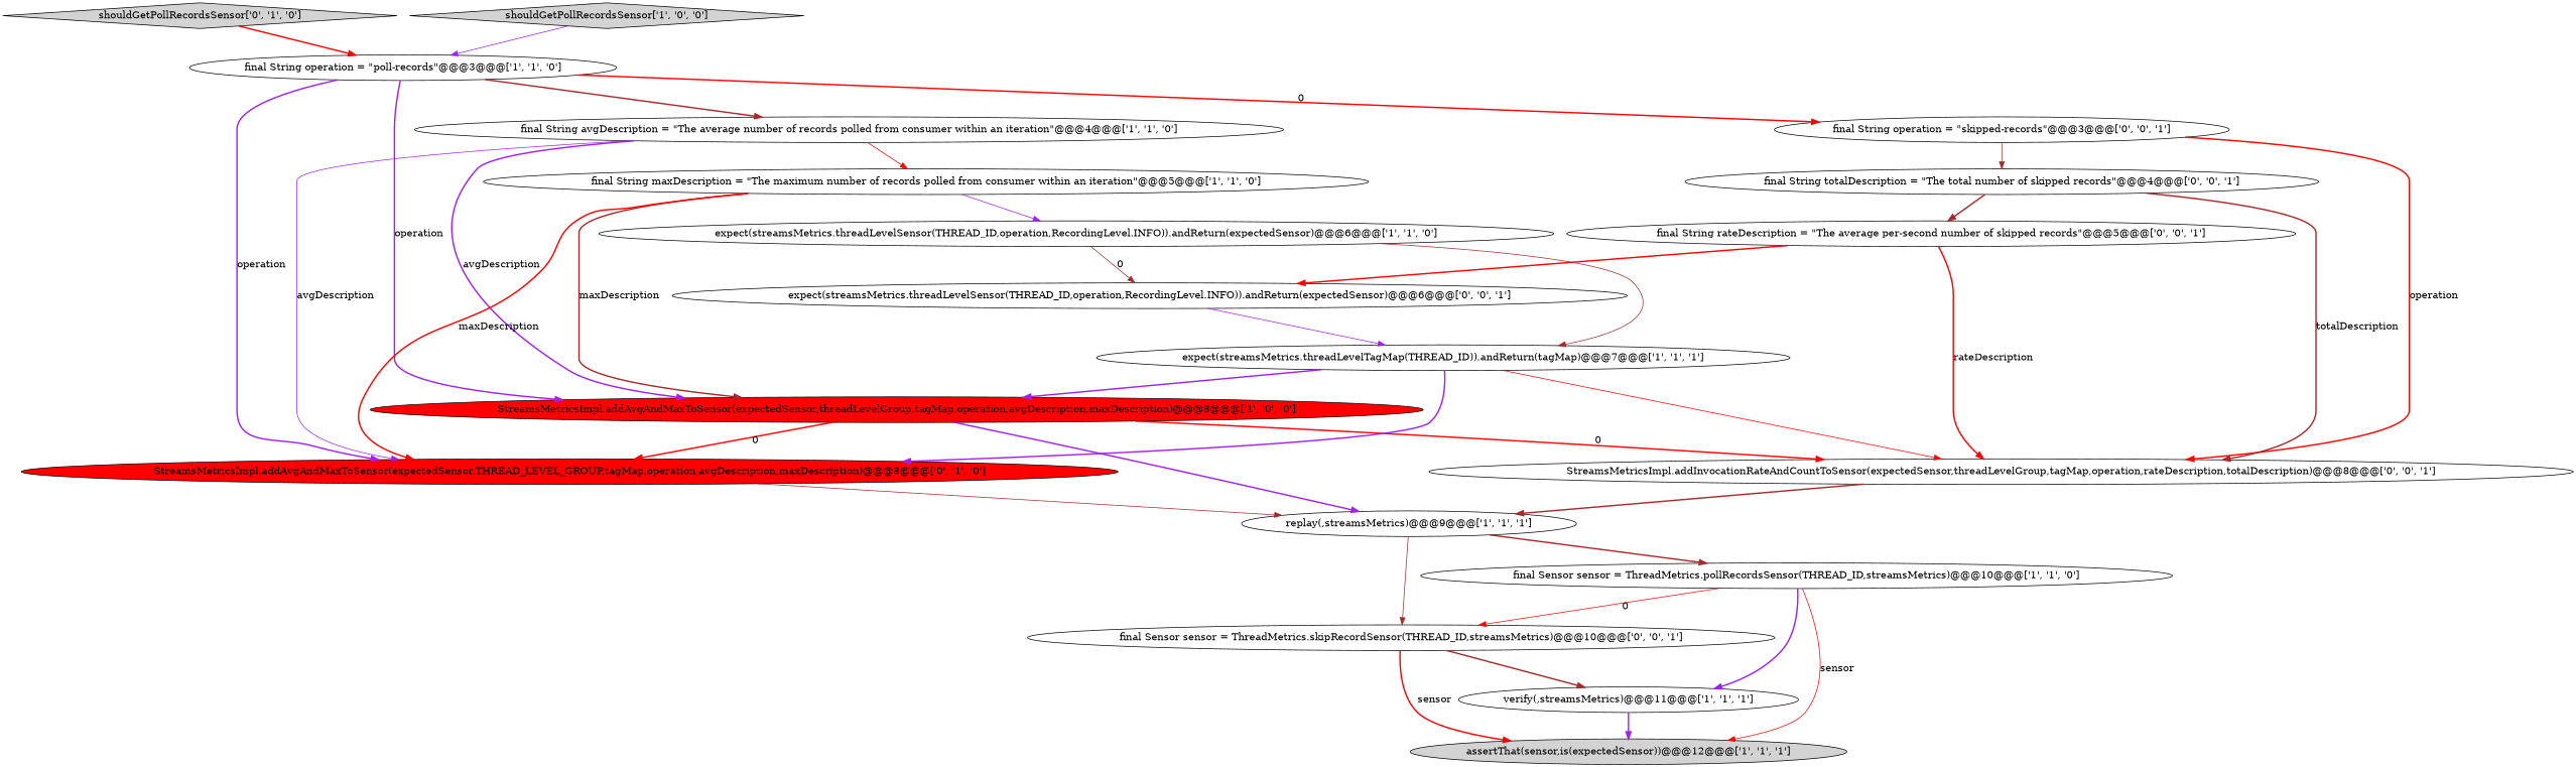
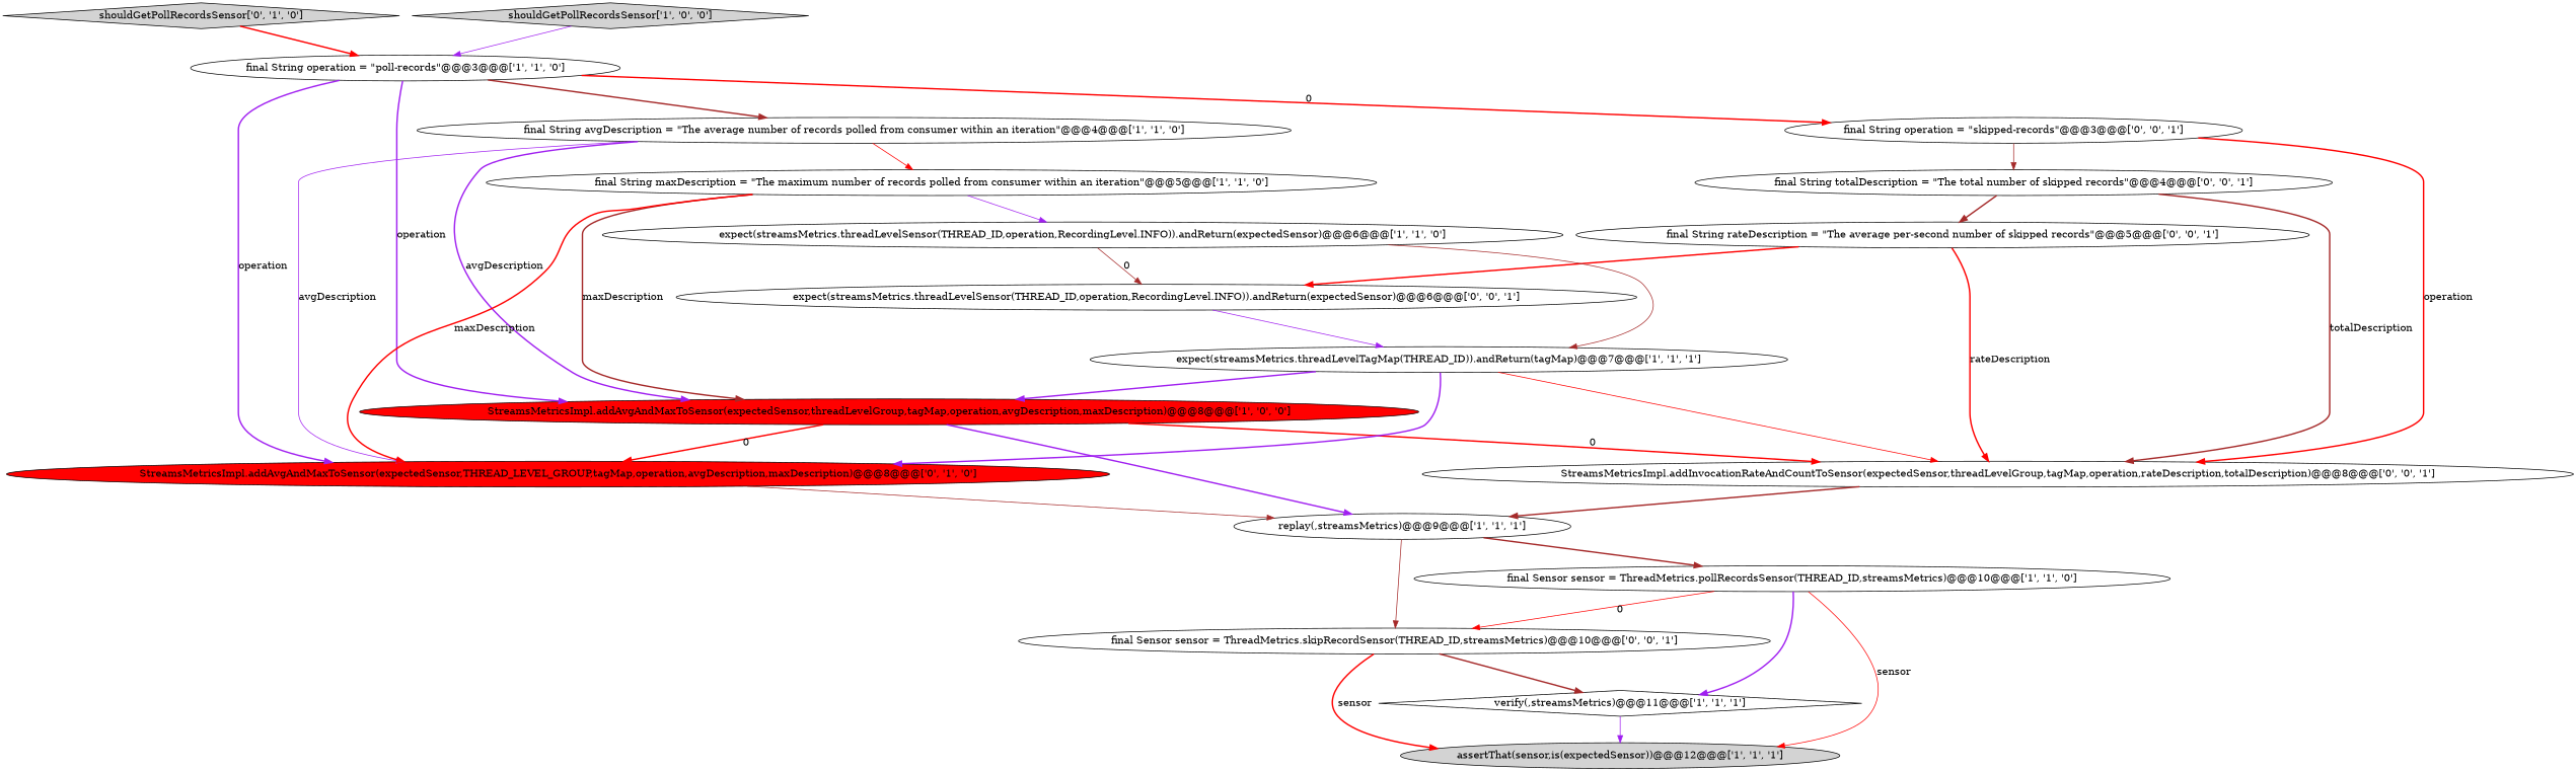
  digraph {
    node [fillcolor=white shape=ellipse style=filled]
    edge [color=red style=bold]
    n1 [fillcolor=lightgray label="assertThat(sensor,is(expectedSensor))@@@12@@@['1', '1', '1']"]
    n2 [fillcolor=red label="StreamsMetricsImpl.addAvgAndMaxToSensor(expectedSensor,threadLevelGroup,tagMap,operation,avgDescription,maxDescription)@@@8@@@['1', '0', '0']"]
    n3 [label="StreamsMetricsImpl.addInvocationRateAndCountToSensor(expectedSensor,threadLevelGroup,tagMap,operation,rateDescription,totalDescription)@@@8@@@['0', '0', '1']"]
    n4 [label="replay(,streamsMetrics)@@@9@@@['1', '1', '1']"]
    n5 [fillcolor=red label="StreamsMetricsImpl.addAvgAndMaxToSensor(expectedSensor,THREAD_LEVEL_GROUP,tagMap,operation,avgDescription,maxDescription)@@@8@@@['0', '1', '0']"]
    n6 [label="final Sensor sensor = ThreadMetrics.pollRecordsSensor(THREAD_ID,streamsMetrics)@@@10@@@['1', '1', '0']"]
    n7 [label="final Sensor sensor = ThreadMetrics.skipRecordSensor(THREAD_ID,streamsMetrics)@@@10@@@['0', '0', '1']"]
-   n8 [label="verify(,streamsMetrics)@@@11@@@['1', '1', '1']"]
+   n8 [label="verify(,streamsMetrics)@@@11@@@['1', '1', '1']" shape=diamond]
    n9 [fillcolor=lightgray label="shouldGetPollRecordsSensor['0', '1', '0']" shape=diamond]
    n10 [label="final String operation = \"poll-records\"@@@3@@@['1', '1', '0']"]
    n11 [label="final String operation = \"skipped-records\"@@@3@@@['0', '0', '1']"]
    n12 [label="final String avgDescription = \"The average number of records polled from consumer within an iteration\"@@@4@@@['1', '1', '0']"]
    n13 [label="final String totalDescription = \"The total number of skipped records\"@@@4@@@['0', '0', '1']"]
    n14 [label="final String rateDescription = \"The average per-second number of skipped records\"@@@5@@@['0', '0', '1']"]
    n15 [label="final String maxDescription = \"The maximum number of records polled from consumer within an iteration\"@@@5@@@['1', '1', '0']"]
    n16 [label="expect(streamsMetrics.threadLevelSensor(THREAD_ID,operation,RecordingLevel.INFO)).andReturn(expectedSensor)@@@6@@@['1', '1', '0']"]
    n17 [label="expect(streamsMetrics.threadLevelSensor(THREAD_ID,operation,RecordingLevel.INFO)).andReturn(expectedSensor)@@@6@@@['0', '0', '1']"]
    n18 [label="expect(streamsMetrics.threadLevelTagMap(THREAD_ID)).andReturn(tagMap)@@@7@@@['1', '1', '1']"]
    n19 [fillcolor=lightgray label="shouldGetPollRecordsSensor['1', '0', '0']" shape=diamond]
    n2 -> n3 [label=0]
    n2 -> n4 [color=purple]
    n2 -> n5 [label=0]
    n3 -> n4 [color=brown]
    n4 -> n6 [color=brown]
    n4 -> n7 [color=brown style=solid]
    n5 -> n4 [color=brown style=solid]
    n6 -> n1 [label=sensor style=solid]
    n6 -> n7 [label=0 style=solid]
    n6 -> n8 [color=purple]
    n7 -> n1 [label=sensor]
    n7 -> n8 [color=brown]
-   n8 -> n1 [color=purple]
+   n8 -> n1 [color=purple style=solid]
    n9 -> n10
    n10 -> n2 [color=purple label=operation]
    n10 -> n5 [color=purple label=operation]
    n10 -> n11 [label=0]
    n10 -> n12 [color=brown]
    n11 -> n3 [label=operation]
    n11 -> n13 [color=brown style=solid]
    n12 -> n2 [color=purple label=avgDescription]
    n12 -> n5 [color=purple label=avgDescription style=solid]
    n12 -> n15 [style=solid]
    n13 -> n3 [color=brown label=totalDescription]
    n13 -> n14 [color=brown]
    n14 -> n3 [label=rateDescription]
    n14 -> n17
    n15 -> n2 [color=brown label=maxDescription]
    n15 -> n5 [label=maxDescription]
    n15 -> n16 [color=purple style=solid]
    n16 -> n17 [color=brown label=0 style=solid]
    n16 -> n18 [color=brown style=solid]
    n17 -> n18 [color=purple style=solid]
    n18 -> n2 [color=purple]
    n18 -> n3 [style=solid]
    n18 -> n5 [color=purple]
    n19 -> n10 [color=purple style=solid]
  }
